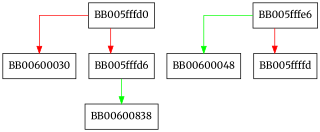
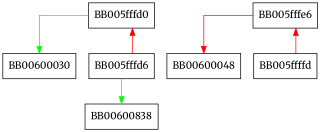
  digraph {
    fontname=Merriweather
    splines=ortho
    node [fontname=Merriweather shape=box]
    edge [color=green fontname=Merriweather]
    BB005fffd0
    BB00600030
    BB005fffd6
    n4 [label=BB00600838]
    BB005fffe6
    BB00600048
    BB005ffffd
-   BB005fffd0 -> BB00600030 [color=red]
-   BB005fffd0 -> BB005fffd6 [color=red]
+   BB005fffd0 -> BB00600030
+   BB005fffd6 -> BB005fffd0 [color=red]
    BB005fffd6 -> n4
-   BB005fffe6 -> BB00600048
-   BB005fffe6 -> BB005ffffd [color=red]
+   BB005fffe6 -> BB00600048 [color=red]
+   BB005ffffd -> BB005fffe6 [color=red]
  }
